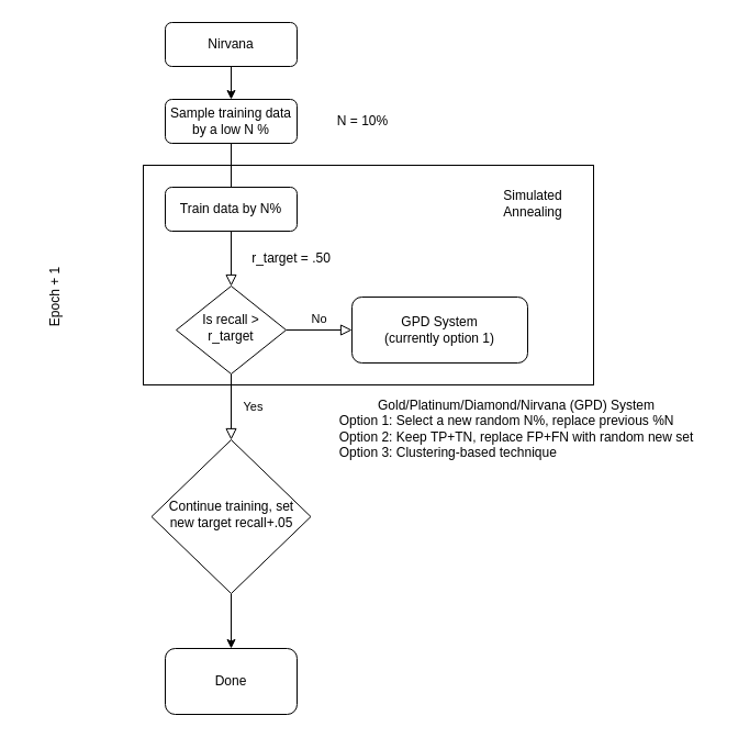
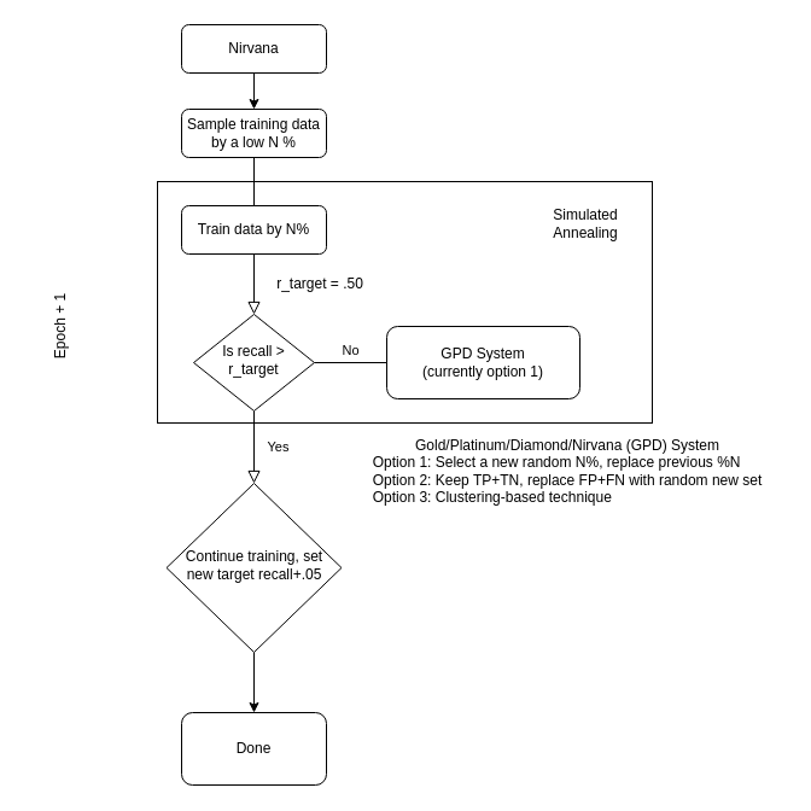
  <mxCell id="0" />
  <mxCell id="1" parent="0" />
  <mxCell id="2" value="" style="rounded=0;whiteSpace=wrap;html=1;" vertex="1" parent="1"><mxGeometry x="130" y="150" width="410" height="200" as="geometry" /></mxCell>
  <mxCell id="3" value="" style="rounded=0;html=1;jettySize=auto;orthogonalLoop=1;fontSize=11;endArrow=block;endFill=0;endSize=8;strokeWidth=1;shadow=0;labelBackgroundColor=none;edgeStyle=orthogonalEdgeStyle;" parent="1" source="4" target="7" edge="1"><mxGeometry relative="1" as="geometry" /></mxCell>
  <mxCell id="4" value="Sample training data by a low N %" style="rounded=1;whiteSpace=wrap;html=1;fontSize=12;glass=0;strokeWidth=1;shadow=0;" parent="1" vertex="1"><mxGeometry x="150" y="90" width="120" height="40" as="geometry" /></mxCell>
  <mxCell id="5" value="Yes" style="rounded=0;html=1;jettySize=auto;orthogonalLoop=1;fontSize=11;endArrow=block;endFill=0;endSize=8;strokeWidth=1;shadow=0;labelBackgroundColor=none;edgeStyle=orthogonalEdgeStyle;" parent="1" source="7" target="10" edge="1"><mxGeometry y="20" relative="1" as="geometry"><mxPoint as="offset" /></mxGeometry></mxCell>
- <mxCell id="6" value="No" style="edgeStyle=orthogonalEdgeStyle;rounded=0;html=1;jettySize=auto;orthogonalLoop=1;fontSize=11;endArrow=block;endFill=0;endSize=8;strokeWidth=1;shadow=0;labelBackgroundColor=none;" parent="1" source="7" target="8" edge="1"><mxGeometry y="10" relative="1" as="geometry"><mxPoint as="offset" /></mxGeometry></mxCell>
+ <mxCell id="6" value="No" style="edgeStyle=orthogonalEdgeStyle;rounded=0;html=1;jettySize=auto;orthogonalLoop=1;fontSize=11;endArrow=none;endFill=0;endSize=8;strokeWidth=1;shadow=0;labelBackgroundColor=none;" parent="1" source="7" target="8" edge="1"><mxGeometry y="10" relative="1" as="geometry"><mxPoint as="offset" /></mxGeometry></mxCell>
  <mxCell id="7" value="Is recall &amp;gt; r_target" style="rhombus;whiteSpace=wrap;html=1;shadow=0;fontFamily=Helvetica;fontSize=12;align=center;strokeWidth=1;spacing=6;spacingTop=-4;" parent="1" vertex="1"><mxGeometry x="160" y="260" width="100" height="80" as="geometry" /></mxCell>
  <mxCell id="8" value="GPD System&lt;br&gt;(currently option 1)" style="rounded=1;whiteSpace=wrap;html=1;fontSize=12;glass=0;strokeWidth=1;shadow=0;" parent="1" vertex="1"><mxGeometry x="320" y="270" width="160" height="60" as="geometry" /></mxCell>
  <mxCell id="9" style="edgeStyle=orthogonalEdgeStyle;rounded=0;orthogonalLoop=1;jettySize=auto;html=1;" edge="1" parent="1" source="10" target="15"><mxGeometry relative="1" as="geometry"><mxPoint x="210" y="590" as="targetPoint" /></mxGeometry></mxCell>
  <mxCell id="10" value="Continue training, set new target recall+.05" style="rhombus;whiteSpace=wrap;html=1;shadow=0;fontFamily=Helvetica;fontSize=12;align=center;strokeWidth=1;spacing=6;spacingTop=-4;" parent="1" vertex="1"><mxGeometry x="137.5" y="400" width="145" height="140" as="geometry" /></mxCell>
  <mxCell id="11" style="edgeStyle=orthogonalEdgeStyle;rounded=0;orthogonalLoop=1;jettySize=auto;html=1;exitX=0.5;exitY=1;exitDx=0;exitDy=0;entryX=0.5;entryY=0;entryDx=0;entryDy=0;" edge="1" parent="1" source="12" target="4"><mxGeometry relative="1" as="geometry" /></mxCell>
  <mxCell id="12" value="Nirvana" style="rounded=1;whiteSpace=wrap;html=1;" vertex="1" parent="1"><mxGeometry x="150" y="20" width="120" height="40" as="geometry" /></mxCell>
  <mxCell id="13" value="Train data by N%" style="rounded=1;whiteSpace=wrap;html=1;fontSize=12;glass=0;strokeWidth=1;shadow=0;" vertex="1" parent="1"><mxGeometry x="150" y="170" width="120" height="40" as="geometry" /></mxCell>
  <mxCell id="14" value="Simulated Annealing" style="text;html=1;strokeColor=none;fillColor=none;align=center;verticalAlign=middle;whiteSpace=wrap;rounded=0;" vertex="1" parent="1"><mxGeometry x="440" y="160" width="90" height="50" as="geometry" /></mxCell>
  <mxCell id="15" value="Done" style="rounded=1;whiteSpace=wrap;html=1;" vertex="1" parent="1"><mxGeometry x="150" y="590" width="120" height="60" as="geometry" /></mxCell>
  <mxCell id="16" value="Epoch + 1" style="text;html=1;strokeColor=none;fillColor=none;align=center;verticalAlign=middle;whiteSpace=wrap;rounded=0;rotation=-90;" vertex="1" parent="1"><mxGeometry x="20" y="260" width="60" height="20" as="geometry" /></mxCell>
- <mxCell id="17" value="N = 10%" style="text;html=1;strokeColor=none;fillColor=none;align=center;verticalAlign=middle;whiteSpace=wrap;rounded=0;" vertex="1" parent="1"><mxGeometry x="270" y="100" width="120" height="20" as="geometry" /></mxCell>
  <mxCell id="18" value="r_target = .50" style="text;html=1;strokeColor=none;fillColor=none;align=center;verticalAlign=middle;whiteSpace=wrap;rounded=0;" vertex="1" parent="1"><mxGeometry x="220" y="225" width="90" height="20" as="geometry" /></mxCell>
  <mxCell id="19" value="Gold/Platinum/Diamond/Nirvana (GPD) System&lt;br&gt;&lt;div style=&quot;text-align: left&quot;&gt;&lt;span&gt;Option 1: Select a new random N%, replace previous %N&lt;/span&gt;&lt;/div&gt;&lt;div style=&quot;text-align: left&quot;&gt;&lt;span&gt;Option 2: Keep TP+TN, replace FP+FN with random new set&lt;/span&gt;&lt;/div&gt;&lt;div style=&quot;text-align: left&quot;&gt;Option 3: Clustering-based technique&lt;/div&gt;" style="text;html=1;strokeColor=none;fillColor=none;align=center;verticalAlign=middle;whiteSpace=wrap;rounded=0;" vertex="1" parent="1"><mxGeometry x="290" y="360" width="360" height="60" as="geometry" /></mxCell>
